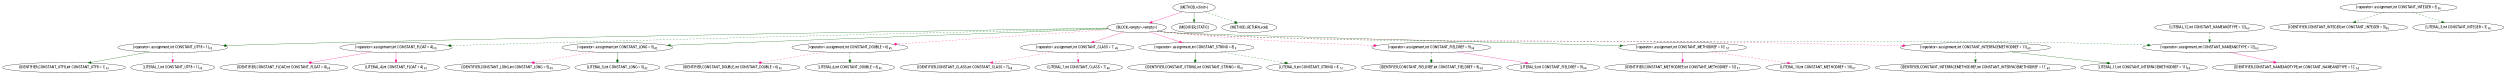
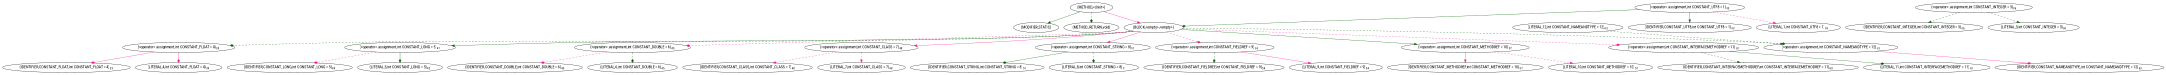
  digraph {
    fontname="Roboto Condensed"
    node [fontname="Roboto Condensed"]
    edge [arrowhead=diamond color=darkgreen fontname="Roboto Condensed" style=dashed]
    n1 [label=<(METHOD,&lt;clinit&gt;)>]
    n2 [label=<(BLOCK,&lt;empty&gt;,&lt;empty&gt;)>]
    n3 [label=<(MODIFIER,STATIC)>]
    n4 [label=<(METHOD_RETURN,void)>]
    n5 [label=<(&lt;operator&gt;.assignment,int CONSTANT_UTF8 = 1)<SUB>33</SUB>>]
    n6 [label=<(&lt;operator&gt;.assignment,int CONSTANT_FLOAT = 4)<SUB>39</SUB>>]
    n7 [label=<(&lt;operator&gt;.assignment,int CONSTANT_LONG = 5)<SUB>42</SUB>>]
    n8 [label=<(&lt;operator&gt;.assignment,int CONSTANT_DOUBLE = 6)<SUB>45</SUB>>]
    n9 [label=<(&lt;operator&gt;.assignment,int CONSTANT_CLASS = 7)<SUB>48</SUB>>]
    n10 [label=<(&lt;operator&gt;.assignment,int CONSTANT_STRING = 8)<SUB>51</SUB>>]
    n11 [label=<(&lt;operator&gt;.assignment,int CONSTANT_FIELDREF = 9)<SUB>54</SUB>>]
    n12 [label=<(&lt;operator&gt;.assignment,int CONSTANT_METHODREF = 10)<SUB>57</SUB>>]
    n13 [label=<(&lt;operator&gt;.assignment,int CONSTANT_INTERFACEMETHODREF = 11)<SUB>60</SUB>>]
    n14 [label=<(&lt;operator&gt;.assignment,int CONSTANT_NAMEANDTYPE = 12)<SUB>63</SUB>>]
    n15 [label=<(IDENTIFIER,CONSTANT_UTF8,int CONSTANT_UTF8 = 1)<SUB>33</SUB>>]
    n16 [label=<(LITERAL,1,int CONSTANT_UTF8 = 1)<SUB>33</SUB>>]
    n17 [label=<(&lt;operator&gt;.assignment,int CONSTANT_INTEGER = 3)<SUB>36</SUB>>]
    n18 [label=<(IDENTIFIER,CONSTANT_INTEGER,int CONSTANT_INTEGER = 3)<SUB>36</SUB>>]
    n19 [label=<(LITERAL,3,int CONSTANT_INTEGER = 3)<SUB>36</SUB>>]
    n20 [label=<(IDENTIFIER,CONSTANT_FLOAT,int CONSTANT_FLOAT = 4)<SUB>39</SUB>>]
    n21 [label=<(LITERAL,4,int CONSTANT_FLOAT = 4)<SUB>39</SUB>>]
    n22 [label=<(IDENTIFIER,CONSTANT_LONG,int CONSTANT_LONG = 5)<SUB>49</SUB>>]
    n23 [label=<(LITERAL,5,int CONSTANT_LONG = 5)<SUB>42</SUB>>]
    n24 [label=<(IDENTIFIER,CONSTANT_DOUBLE,int CONSTANT_DOUBLE = 6)<SUB>45</SUB>>]
    n25 [label=<(LITERAL,6,int CONSTANT_DOUBLE = 6)<SUB>45</SUB>>]
    n26 [label=<(IDENTIFIER,CONSTANT_CLASS,int CONSTANT_CLASS = 7)<SUB>48</SUB>>]
    n27 [label=<(LITERAL,7,int CONSTANT_CLASS = 7)<SUB>48</SUB>>]
    n28 [label=<(IDENTIFIER,CONSTANT_STRING,int CONSTANT_STRING = 8)<SUB>51</SUB>>]
    n29 [label=<(LITERAL,8,int CONSTANT_STRING = 8)<SUB>51</SUB>>]
    n30 [label=<(IDENTIFIER,CONSTANT_FIELDREF,int CONSTANT_FIELDREF = 9)<SUB>54</SUB>>]
    n31 [label=<(LITERAL,9,int CONSTANT_FIELDREF = 9)<SUB>54</SUB>>]
    n32 [label=<(IDENTIFIER,CONSTANT_METHODREF,int CONSTANT_METHODREF = 10)<SUB>57</SUB>>]
    n33 [label=<(LITERAL,10,int CONSTANT_METHODREF = 10)<SUB>57</SUB>>]
    n34 [label=<(IDENTIFIER,CONSTANT_INTERFACEMETHODREF,int CONSTANT_INTERFACEMETHODREF = 11)<SUB>60</SUB>>]
    n35 [label=<(LITERAL,11,int CONSTANT_INTERFACEMETHODREF = 11)<SUB>60</SUB>>]
    n36 [label=<(IDENTIFIER,CONSTANT_NAMEANDTYPE,int CONSTANT_NAMEANDTYPE = 12)<SUB>63</SUB>>]
    n37 [label=<(LITERAL,12,int CONSTANT_NAMEANDTYPE = 12)<SUB>63</SUB>>]
    n1 -> n2 [arrowhead=normal color=deeppink style=solid]
    n1 -> n3 [arrowhead=normal style=solid]
    n1 -> n4
-   n2 -> n5 [style=solid]
+   n5 -> n2 [style=solid]
    n2 -> n6
    n2 -> n7 [arrowhead=normal style=solid]
    n2 -> n8 [color=deeppink]
    n2 -> n9 [arrowhead=normal color=deeppink style=solid]
    n2 -> n10 [arrowhead=normal color=deeppink style=solid]
    n2 -> n11 [color=deeppink]
    n2 -> n12 [arrowhead=normal style=solid]
    n2 -> n13 [color=deeppink]
    n2 -> n14
    n5 -> n15 [arrowhead=normal style=solid]
    n5 -> n16 [arrowhead=normal color=deeppink]
    n6 -> n20 [color=deeppink style=solid]
    n6 -> n21 [color=deeppink style=solid]
    n7 -> n22 [color=deeppink]
    n7 -> n23 [style=solid]
    n8 -> n24 [color=deeppink]
    n8 -> n25
    n9 -> n26 [arrowhead=normal color=deeppink]
    n9 -> n27 [arrowhead=normal color=deeppink]
    n10 -> n28 [style=solid]
    n10 -> n29
    n11 -> n30
    n11 -> n31 [arrowhead=normal color=deeppink style=solid]
    n12 -> n32 [arrowhead=normal color=deeppink style=solid]
    n12 -> n33 [arrowhead=normal color=deeppink]
    n13 -> n34 [arrowhead=normal]
    n13 -> n35 [style=solid]
    n14 -> n36 [color=deeppink style=solid]
    n17 -> n18 [arrowhead=normal]
    n17 -> n19 [arrowhead=normal]
    n37 -> n14 [arrowhead=normal]
  }
